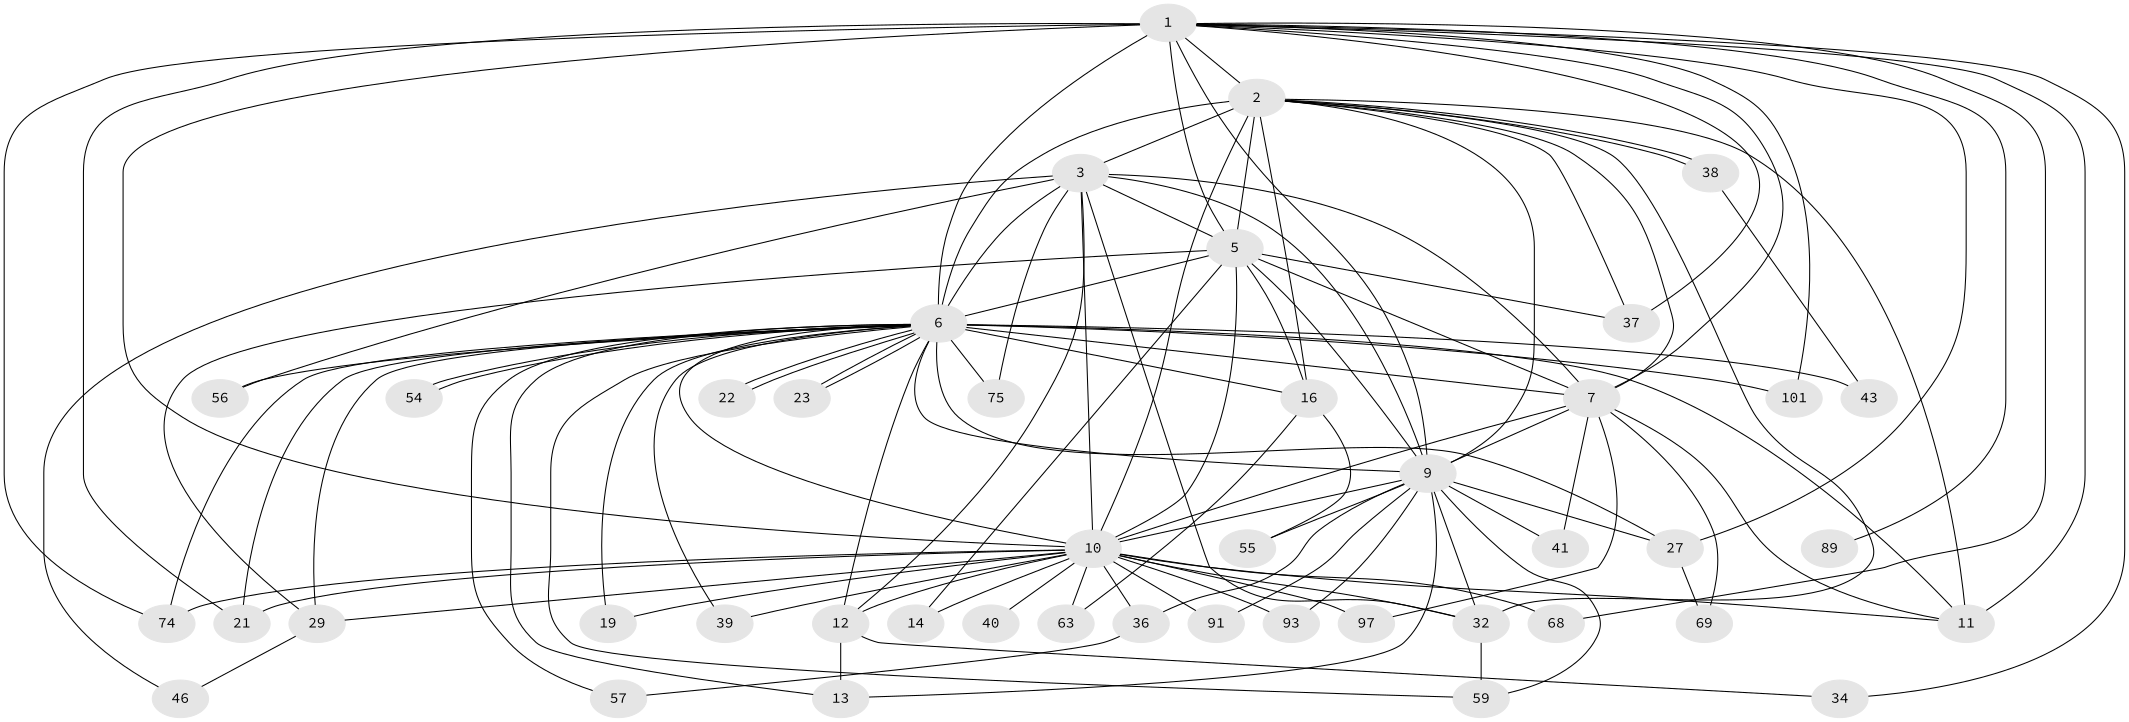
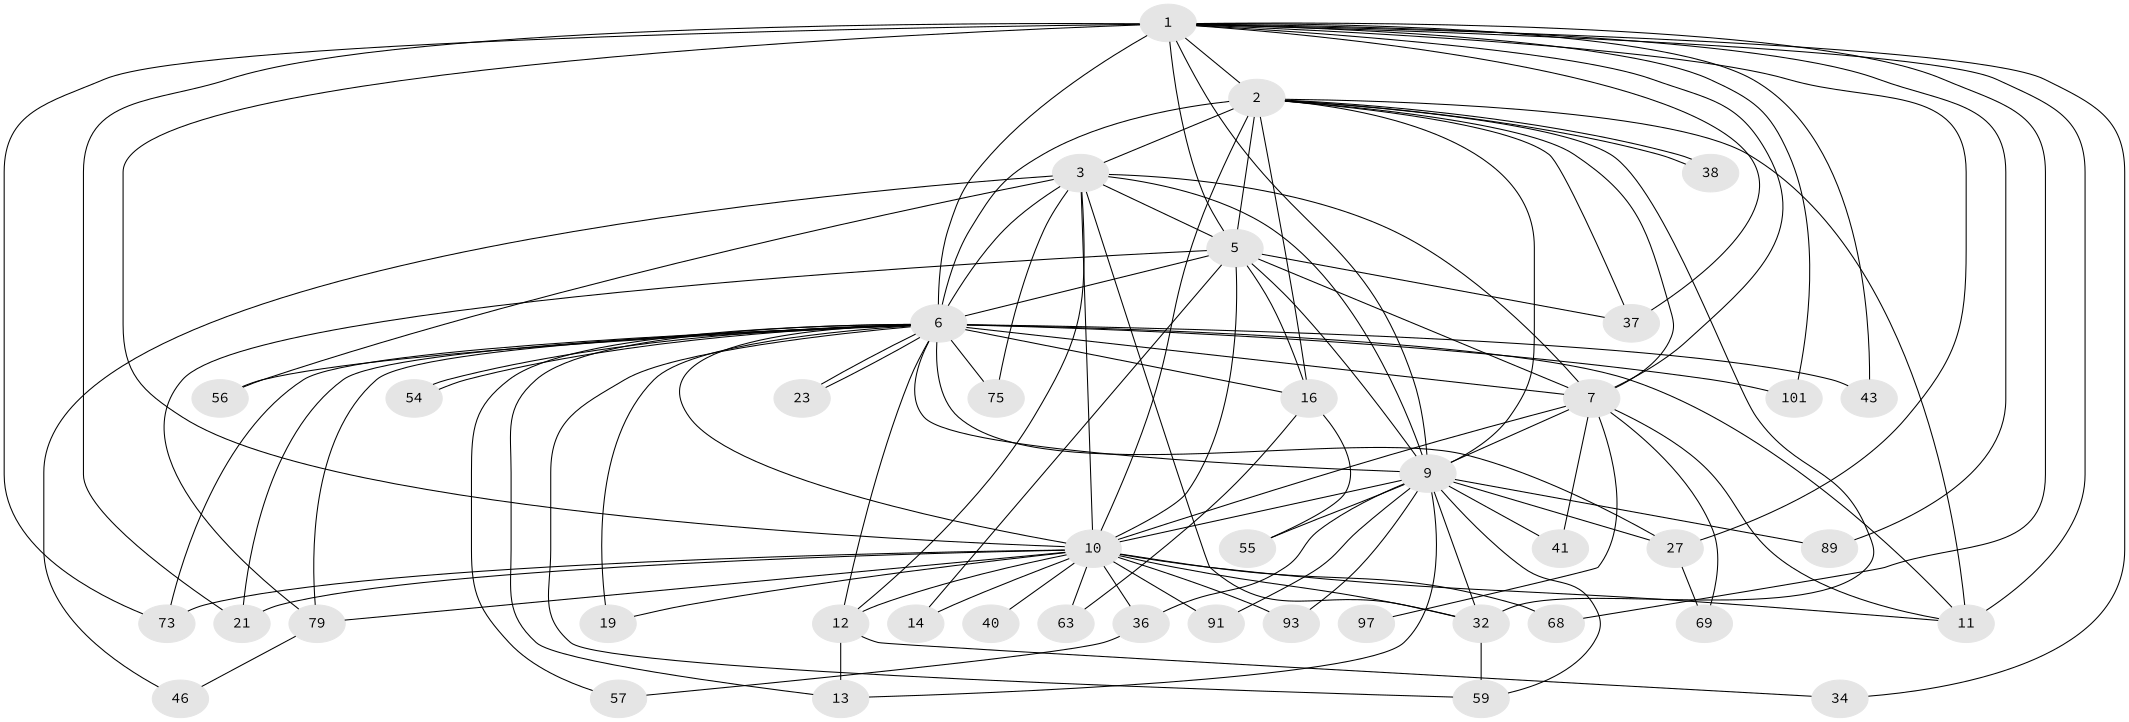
  graph {
    fontname="Source Code Pro"
    node [color=gray90 fontname="Source Code Pro" style=filled]
    edge [fontname="Source Code Pro"]
    2 [super="+53+99+105+20+58+78"]
    3 [super="+103+90+4+42"]
    5 [super="+60+92+98+83+108+35+33+30+49+48+51"]
    6 [super="+8+81"]
    7 [super="+47"]
    9 [super="+18"]
    10 [super="+65+26+72+71"]
    11 [super="+61+50"]
    37
    16 [super="+44"]
    32 [super="+80"]
    38
    1
    21 [super="+70"]
    27 [super="+31"]
    34
    43
    68
-   73 [super="+104" label=74]
+   73 [super="+104"]
    89
    101
    12
    46
    56
    75
    14
-   29
+   29 [label=79]
    13
    19
-   22
    23
-   39
    54
    57
    59
    41
    69
    97
    36
    55
    91
    93
    40
    63
    2 -- 3 [weight=2]
    2 -- 5 [weight=2]
    2 -- 6 [weight=6]
    2 -- 7
    2 -- 9 [weight=3]
    2 -- 10 [weight=5]
    2 -- 11 [weight=3]
    2 -- 37
    2 -- 16
    2 -- 32
    2 -- 38
    2 -- 38
    3 -- 5 [weight=5]
    3 -- 6 [weight=5]
    3 -- 7 [weight=2]
    3 -- 9 [weight=2]
    3 -- 10 [weight=3]
    3 -- 32
    3 -- 12
    3 -- 46
    3 -- 56
    3 -- 75
    5 -- 6 [weight=9]
    5 -- 7 [weight=2]
    5 -- 9 [weight=2]
    5 -- 10 [weight=3]
    5 -- 37
    5 -- 16
    5 -- 14
    5 -- 29 [weight=2]
    6 -- 7 [weight=3]
    6 -- 9 [weight=4]
    6 -- 10 [weight=4]
    6 -- 11
    6 -- 16 [weight=3]
    6 -- 21
    6 -- 27
    6 -- 43
    6 -- 73
    6 -- 101
    6 -- 12 [weight=2]
    6 -- 56
    6 -- 75
    6 -- 29
    6 -- 13
    6 -- 19 [weight=2]
-   6 -- 22 [weight=2]
-   6 -- 22
    6 -- 23
    6 -- 23
-   6 -- 39
    6 -- 54
    6 -- 54
    6 -- 57
    6 -- 59
    7 -- 9
    7 -- 10 [weight=2]
    7 -- 11
    7 -- 41
    7 -- 69
    7 -- 97
    9 -- 10 [weight=2]
    9 -- 32
    9 -- 27
+   9 -- 89
    9 -- 13
    9 -- 59
    9 -- 41
    9 -- 36
    9 -- 55
    9 -- 91
    9 -- 93
    10 -- 11
    10 -- 32
    10 -- 21
    10 -- 68
    10 -- 73
    10 -- 12 [weight=2]
    10 -- 14
    10 -- 29
    10 -- 19
-   10 -- 39
-   10 -- 97
    10 -- 36
    10 -- 91
    10 -- 93
    10 -- 40
    10 -- 63
    16 -- 55
    16 -- 63
    32 -- 59
    1 -- 2
    1 -- 5 [weight=4]
    1 -- 6 [weight=3]
    1 -- 7
    1 -- 9
    1 -- 10 [weight=2]
    1 -- 11
    1 -- 37
    1 -- 21
    1 -- 27
    1 -- 34
-   38 -- 43
+   1 -- 43
    1 -- 68
    1 -- 73
    1 -- 89
    1 -- 101
    27 -- 69
    12 -- 34
    12 -- 13
    29 -- 46
    36 -- 57
  }
